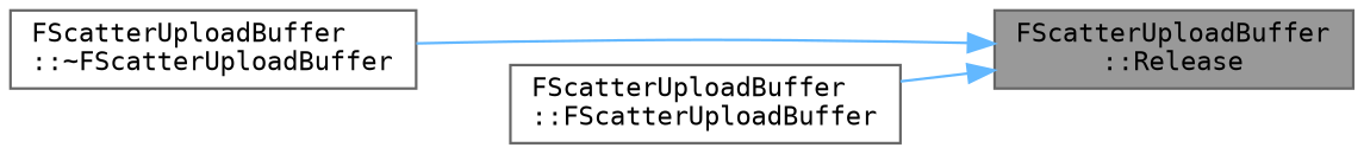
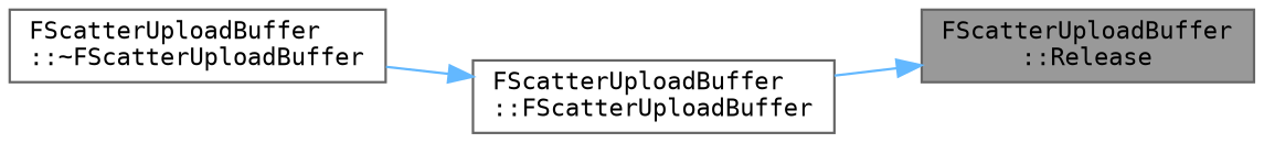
  digraph {
    fontname="DejaVu Sans Mono"
    rankdir=RL
    node [color=grey40 fillcolor=white fontname="DejaVu Sans Mono" fontsize=10 shape=box style=filled]
    edge [color=steelblue1 dir=back fontname="DejaVu Sans Mono" fontsize=10 labelfontname=Helvetica labelfontsize=10 style=solid]
    n1 [color=gray40 fillcolor=grey60 fontcolor=black height=0.2 label="FScatterUploadBuffer\l::Release" width=0.4]
    n2 [height=0.2 label="FScatterUploadBuffer\l::~FScatterUploadBuffer" width=0.4]
    n3 [height=0.2 label="FScatterUploadBuffer\l::FScatterUploadBuffer" width=0.4]
-   n1 -> n2
+   n3 -> n2
    n1 -> n3
  }
